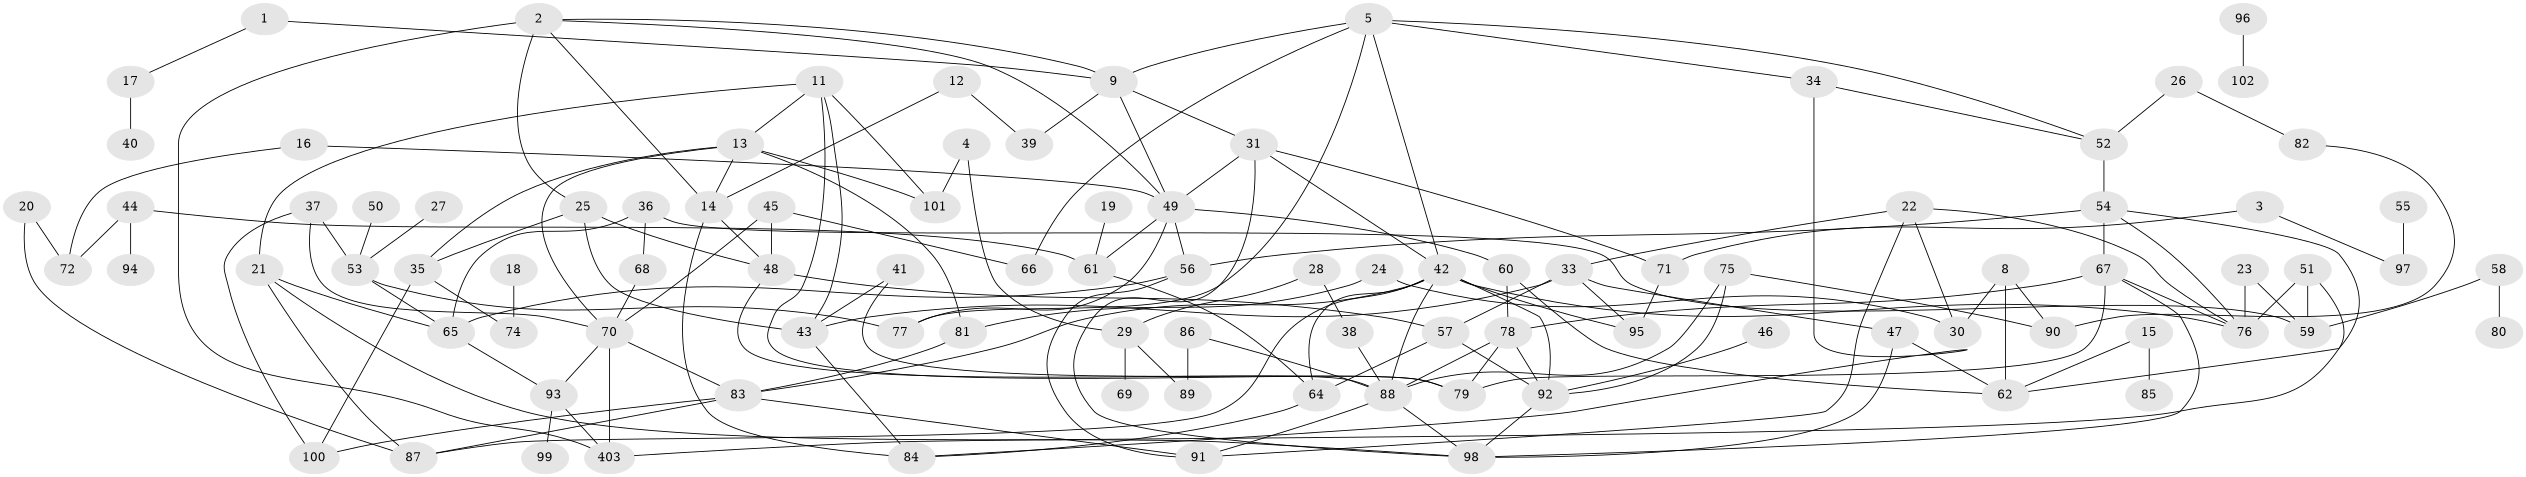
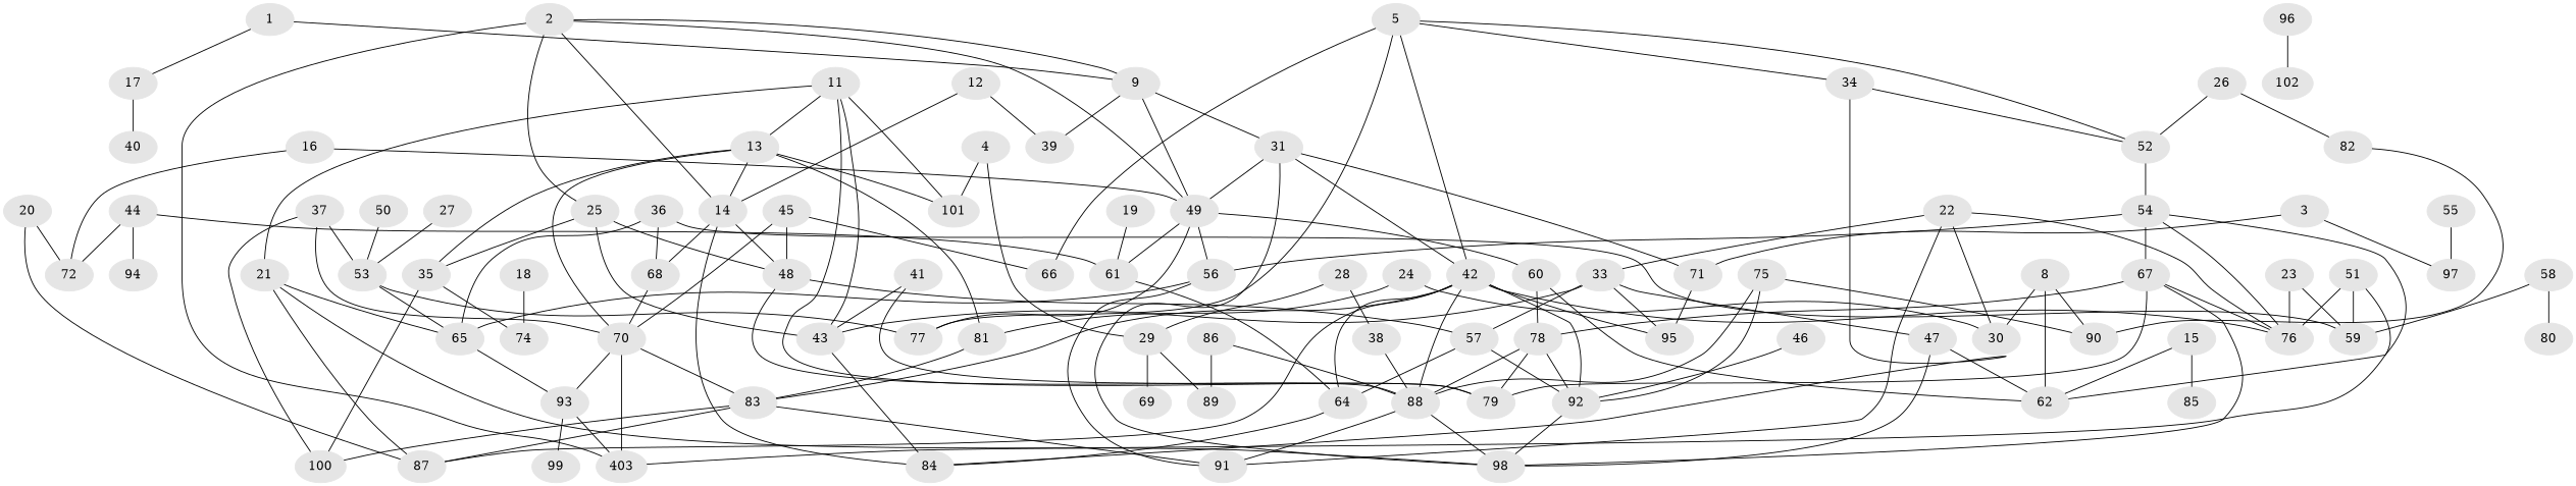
  graph {
    node [color=gray90 style=filled]
    edge [weight=1.0]
    1
    9
    17
    49
    31
    39
    40
    2
    14
    25
    n11 [label=403]
    48
    68
    84
    43
    35
    77
    61
    56
    60
    3
    71
    97
    95
    4
    29
    101
    69
    89
    5
    34
    42
    52
    66
    92
    87
    76
    88
    64
    83
    54
    12
    8
    30
    62
    90
    98
    11
    13
    21
    79
    70
    81
    65
    100
    74
    93
    57
    15
    85
    16
    72
    18
    19
    20
    22
    33
    91
    47
    23
    59
    24
    26
    82
    27
    53
    28
    38
    36
    37
    41
    44
    94
    45
    46
    78
    50
    51
    67
    55
    58
    80
    99
    75
    86
    96
    102
    1 -- 9
    1 -- 17
    9 -- 49
    9 -- 31
    9 -- 39
    17 -- 40
    49 -- 77
    49 -- 61
    49 -- 56
    49 -- 60
    31 -- 49
    31 -- 71
    31 -- 42
    31 -- 98
    2 -- 9
    2 -- 49
    2 -- 14
    2 -- 25
    2 -- n11
    14 -- 48
+   14 -- 68
    14 -- 84
    25 -- 48
    25 -- 43
    25 -- 35
    48 -- 88
    48 -- 57
    68 -- 70
    43 -- 84
    35 -- 100
    35 -- 74
    61 -- 64
    56 -- 65
    56 -- 91
    60 -- 62
    60 -- 78
    3 -- 71
    3 -- 97
    71 -- 95
    4 -- 29
    4 -- 101
    29 -- 69
    29 -- 89
-   5 -- 9
    5 -- 77
    5 -- 34
    5 -- 42
    5 -- 52
    5 -- 66
    34 -- 84
    34 -- 52
    42 -- 95
    42 -- 92
    42 -- 87
    42 -- 76
    42 -- 88
    42 -- 64
    42 -- 83
    52 -- 54 [weight=2.0]
    92 -- 98
    88 -- 98
    88 -- 91
    64 -- 84
    83 -- 87
    83 -- 100 [weight=2.0]
    83 -- 91
    54 -- 56
    54 -- 76
    54 -- 62
    54 -- 67
    12 -- 39
    12 -- 14
    8 -- 30
    8 -- 62
    8 -- 90
    11 -- 43
    11 -- 101
    11 -- 13
    11 -- 21
    11 -- 79
    13 -- 14
    13 -- 35
    13 -- 101
    13 -- 70
    13 -- 81
    21 -- 87
    21 -- 98
    21 -- 65
    70 -- n11
    70 -- 83
    70 -- 93
    81 -- 83
    65 -- 93
    93 -- n11
    93 -- 99
    57 -- 92
    57 -- 64
    15 -- 62
    15 -- 85
    16 -- 49
    16 -- 72
    18 -- 74
    19 -- 61
    20 -- 87
    20 -- 72
    22 -- 76
    22 -- 30
    22 -- 33
    22 -- 91
    33 -- 43
    33 -- 95
    33 -- 57
    33 -- 47
    47 -- 62
    47 -- 98
    23 -- 76
    23 -- 59
    24 -- 30
    24 -- 81
    26 -- 52
    26 -- 82
    82 -- 90
    27 -- 53
    53 -- 77
    53 -- 65
    28 -- 29
    28 -- 38
    38 -- 88
    36 -- 68
    36 -- 65
    36 -- 59
    37 -- 70
    37 -- 100
    37 -- 53
    41 -- 43
    41 -- 79
    44 -- 61
    44 -- 72
    44 -- 94
    45 -- 48
    45 -- 66
    45 -- 70
    46 -- 92
    78 -- 92
    78 -- 88
    78 -- 79
    50 -- 53
    51 -- n11
    51 -- 76
    51 -- 59
    67 -- 76
    67 -- 98
    67 -- 79
    67 -- 78
    55 -- 97
    58 -- 59
    58 -- 80
    75 -- 92
    75 -- 88
    75 -- 90
    86 -- 89
    86 -- 88
    96 -- 102
  }
